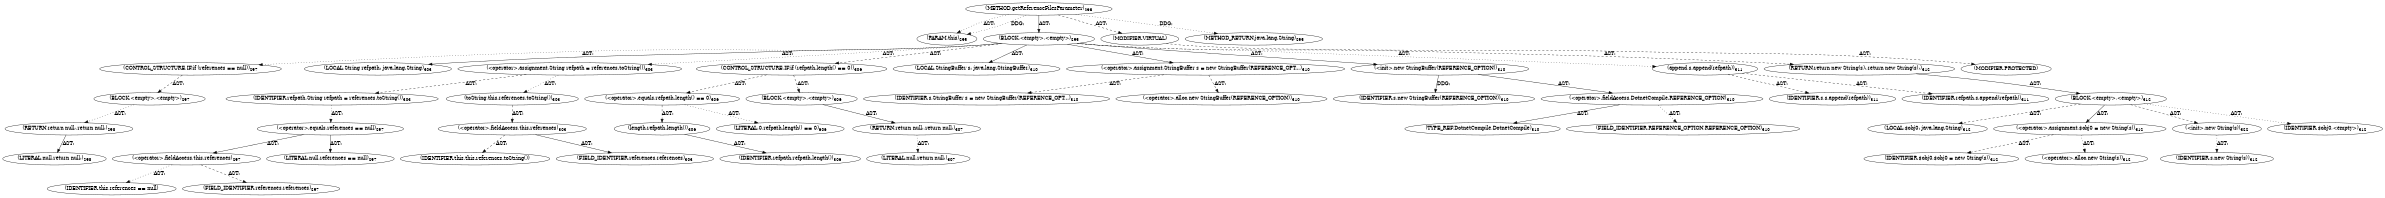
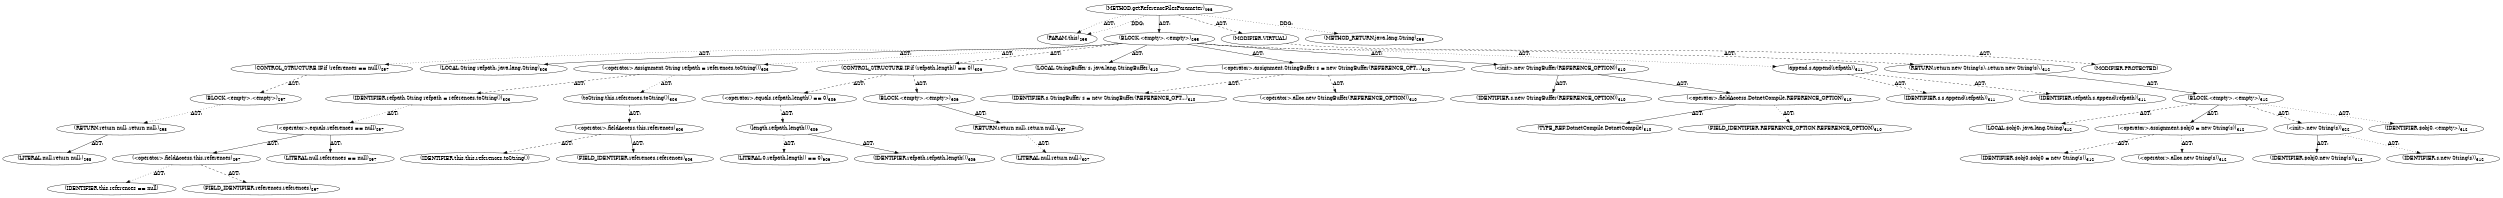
  digraph {
    edge [style=dashed]
    n1 [label=<(METHOD,getReferenceFilesParameter)<SUB>295</SUB>>]
    n2 [label=<(PARAM,this)<SUB>295</SUB>>]
    n3 [label=<(BLOCK,&lt;empty&gt;,&lt;empty&gt;)<SUB>295</SUB>>]
    n4 [label=<(MODIFIER,VIRTUAL)>]
    n5 [label=<(METHOD_RETURN,java.lang.String)<SUB>295</SUB>>]
    n6 [label=<(CONTROL_STRUCTURE,IF,if (references == null))<SUB>297</SUB>>]
    n7 [label=<(LOCAL,String refpath: java.lang.String)<SUB>303</SUB>>]
    n8 [label=<(&lt;operator&gt;.assignment,String refpath = references.toString())<SUB>303</SUB>>]
    n9 [label=<(CONTROL_STRUCTURE,IF,if (refpath.length() == 0))<SUB>306</SUB>>]
    n10 [label=<(LOCAL,StringBuffer s: java.lang.StringBuffer)<SUB>310</SUB>>]
    n11 [label=<(&lt;operator&gt;.assignment,StringBuffer s = new StringBuffer(REFERENCE_OPT...)<SUB>310</SUB>>]
    n12 [label=<(&lt;init&gt;,new StringBuffer(REFERENCE_OPTION))<SUB>310</SUB>>]
    n13 [label=<(append,s.append(refpath))<SUB>311</SUB>>]
    n14 [label=<(RETURN,return new String(s);,return new String(s);)<SUB>312</SUB>>]
    n15 [label=<(MODIFIER,PROTECTED)>]
    n16 [label=<(BLOCK,&lt;empty&gt;,&lt;empty&gt;)<SUB>297</SUB>>]
    n17 [label=<(IDENTIFIER,refpath,String refpath = references.toString())<SUB>303</SUB>>]
    n18 [label=<(toString,this.references.toString())<SUB>303</SUB>>]
    n19 [label=<(&lt;operator&gt;.equals,refpath.length() == 0)<SUB>306</SUB>>]
    n20 [label=<(BLOCK,&lt;empty&gt;,&lt;empty&gt;)<SUB>306</SUB>>]
    n21 [label=<(IDENTIFIER,s,StringBuffer s = new StringBuffer(REFERENCE_OPT...)<SUB>310</SUB>>]
    n22 [label=<(&lt;operator&gt;.alloc,new StringBuffer(REFERENCE_OPTION))<SUB>310</SUB>>]
    n23 [label=<(IDENTIFIER,s,new StringBuffer(REFERENCE_OPTION))<SUB>310</SUB>>]
    n24 [label=<(&lt;operator&gt;.fieldAccess,DotnetCompile.REFERENCE_OPTION)<SUB>310</SUB>>]
    n25 [label=<(IDENTIFIER,s,s.append(refpath))<SUB>311</SUB>>]
    n26 [label=<(IDENTIFIER,refpath,s.append(refpath))<SUB>311</SUB>>]
    n27 [label=<(BLOCK,&lt;empty&gt;,&lt;empty&gt;)<SUB>312</SUB>>]
    n28 [label=<(&lt;operator&gt;.equals,references == null)<SUB>297</SUB>>]
    n29 [label=<(&lt;operator&gt;.fieldAccess,this.references)<SUB>297</SUB>>]
    n30 [label=<(LITERAL,null,references == null)<SUB>297</SUB>>]
    n31 [label=<(RETURN,return null;,return null;)<SUB>298</SUB>>]
    n32 [label=<(IDENTIFIER,this,references == null)>]
    n33 [label=<(FIELD_IDENTIFIER,references,references)<SUB>297</SUB>>]
    n34 [label=<(LITERAL,null,return null;)<SUB>298</SUB>>]
    n35 [label=<(&lt;operator&gt;.fieldAccess,this.references)<SUB>303</SUB>>]
    n36 [label=<(IDENTIFIER,this,this.references.toString())>]
    n37 [label=<(FIELD_IDENTIFIER,references,references)<SUB>303</SUB>>]
    n38 [label=<(length,refpath.length())<SUB>306</SUB>>]
    n39 [label=<(LITERAL,0,refpath.length() == 0)<SUB>606</SUB>>]
    n40 [label=<(RETURN,return null;,return null;)<SUB>307</SUB>>]
    n41 [label=<(IDENTIFIER,refpath,refpath.length())<SUB>306</SUB>>]
    n42 [label=<(LITERAL,null,return null;)<SUB>307</SUB>>]
    n43 [label=<(TYPE_REF,DotnetCompile,DotnetCompile)<SUB>310</SUB>>]
    n44 [label=<(FIELD_IDENTIFIER,REFERENCE_OPTION,REFERENCE_OPTION)<SUB>310</SUB>>]
    n45 [label=<(LOCAL,$obj0: java.lang.String)<SUB>312</SUB>>]
    n46 [label=<(&lt;operator&gt;.assignment,$obj0 = new String(s))<SUB>312</SUB>>]
    n47 [label=<(&lt;init&gt;,new String(s))<SUB>322</SUB>>]
    n48 [label=<(IDENTIFIER,$obj0,&lt;empty&gt;)<SUB>312</SUB>>]
    n49 [label=<(IDENTIFIER,$obj0,$obj0 = new String(s))<SUB>312</SUB>>]
    n50 [label=<(&lt;operator&gt;.alloc,new String(s))<SUB>312</SUB>>]
+   n51 [label=<(IDENTIFIER,$obj0,new String(s))<SUB>312</SUB>>]
    n52 [label=<(IDENTIFIER,s,new String(s))<SUB>312</SUB>>]
    n1 -> n2 [label="AST: " style=dotted]
    n1 -> n2 [label="DDG: " style=dotted]
    n1 -> n3 [label="AST: " style=solid]
    n1 -> n4 [label="AST: "]
    n1 -> n5 [label="DDG: " style=dotted]
    n3 -> n6 [label="AST: " style=dotted]
    n3 -> n7 [label="AST: " style=solid]
    n3 -> n8 [label="AST: " style=dotted]
    n3 -> n9 [label="AST: "]
    n3 -> n10 [label="AST: " style=solid]
    n3 -> n11 [label="AST: " style=solid]
    n3 -> n12 [label="AST: " style=solid]
    n3 -> n13 [label="AST: " style=dotted]
    n3 -> n14 [label="AST: "]
    n4 -> n15 [label="AST: "]
    n6 -> n16 [label="AST: "]
    n8 -> n17 [label="AST: "]
    n8 -> n18 [label="AST: " style=dotted]
    n9 -> n19 [label="AST: "]
    n9 -> n20 [label="AST: "]
    n11 -> n21 [label="AST: "]
    n11 -> n22 [label="AST: "]
-   n12 -> n23 [label="DDG: " style=solid]
+   n12 -> n23 [label="AST: " style=solid]
    n12 -> n24 [label="AST: " style=solid]
    n13 -> n25 [label="AST: "]
    n13 -> n26 [label="AST: "]
    n14 -> n27 [label="AST: " style=solid]
    n16 -> n31 [label="AST: " style=dotted]
    n17 -> n28 [label="AST: " style=dotted]
    n18 -> n35 [label="AST: "]
    n19 -> n38 [label="AST: "]
-   n19 -> n39 [label="AST: " style=dotted]
+   n38 -> n39 [label="AST: " style=dotted]
    n20 -> n40 [label="AST: " style=solid]
    n24 -> n43 [label="AST: " style=solid]
    n24 -> n44 [label="AST: " style=dotted]
    n27 -> n45 [label="AST: "]
    n27 -> n46 [label="AST: " style=solid]
    n27 -> n47 [label="AST: "]
    n27 -> n48 [label="AST: " style=dotted]
    n28 -> n29 [label="AST: " style=solid]
    n28 -> n30 [label="AST: " style=solid]
    n29 -> n32 [label="AST: " style=dotted]
    n29 -> n33 [label="AST: "]
    n31 -> n34 [label="AST: " style=solid]
    n35 -> n36 [label="AST: "]
    n35 -> n37 [label="AST: " style=solid]
    n38 -> n41 [label="AST: " style=solid]
    n40 -> n42 [label="AST: " style=dotted]
    n46 -> n49 [label="AST: "]
    n46 -> n50 [label="AST: " style=dotted]
+   n47 -> n51 [label="AST: " style=solid]
    n47 -> n52 [label="AST: " style=dotted]
  }
